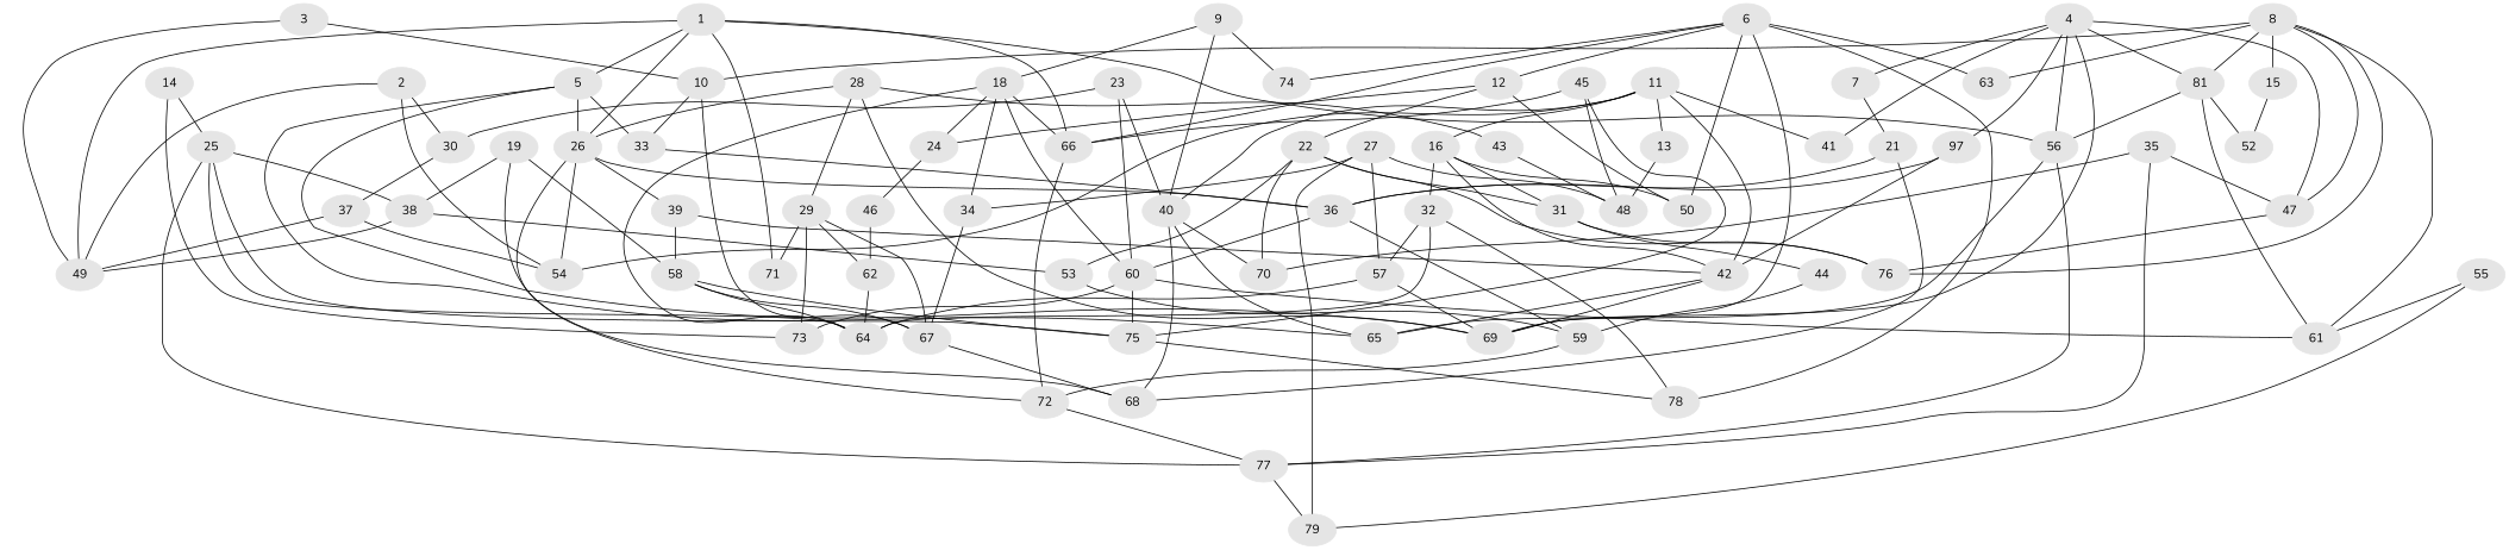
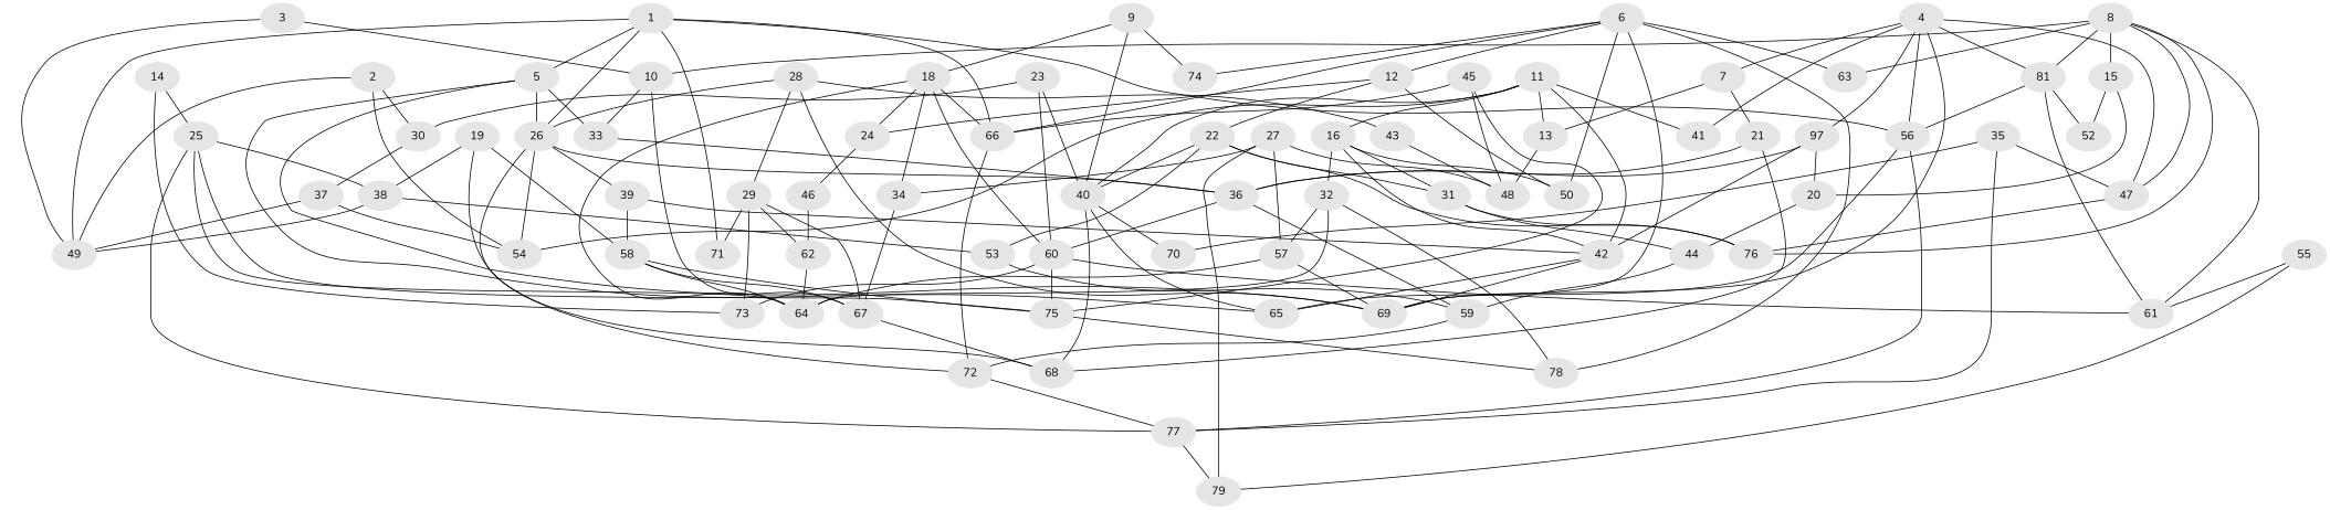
  graph {
    fontname=Nunito
    node [color=gray90 fontname=Nunito style=filled]
    edge [fontname=Nunito]
    1
    5
    26
    49
    56
    66
    71
    69
    33
    65
    54
    36
    39
    72
    77
    2
    30
    37
    3
    10
    67
    4
    7
    n24 [label=97]
    41
    47
    n27 [label=81]
    13
    21
    42
+   20
    76
    61
    52
    6
    12
    50
    63
    74
    78
    22
    24
    48
    68
    8
    15
    31
    44
    9
    18
    40
    34
    60
    64
    70
    11
    16
    32
    53
    46
    14
    25
    73
    38
    75
    57
    59
    19
    58
    23
    62
    79
    27
    28
    29
    43
    45
    35
    55
    1 -- 5
    1 -- 26
    1 -- 49
    1 -- 56
    1 -- 66
    1 -- 71
    5 -- 26
    5 -- 69
    5 -- 33
    5 -- 65
    26 -- 54
    26 -- 36
    26 -- 39
    26 -- 72
    56 -- 65
    56 -- 77
    66 -- 72
    33 -- 36
    36 -- 60
    36 -- 59
    39 -- 42
    39 -- 58
    72 -- 77
    77 -- 79
    2 -- 49
    2 -- 54
    2 -- 30
    30 -- 37
    37 -- 49
    37 -- 54
    3 -- 49
    3 -- 10
    10 -- 33
    10 -- 67
    67 -- 68
    4 -- 56
    4 -- 69
    4 -- 7
    4 -- n24
    4 -- 41
    4 -- 47
    4 -- n27
+   7 -- 13
    7 -- 21
    n24 -- 36
    n24 -- 42
+   n24 -- 20
    47 -- 76
    n27 -- 56
    n27 -- 61
    n27 -- 52
    13 -- 48
    21 -- 36
    21 -- 68
    42 -- 69
    42 -- 65
+   20 -- 44
    6 -- 66
    6 -- 69
    6 -- 12
    6 -- 50
    6 -- 63
    6 -- 74
    6 -- 78
    12 -- 50
    12 -- 22
    12 -- 24
    22 -- 76
    22 -- 31
-   22 -- 70
+   22 -- 40
    22 -- 53
    24 -- 46
    8 -- 10
    8 -- 47
    8 -- n27
    8 -- 76
    8 -- 61
    8 -- 63
    8 -- 15
+   15 -- 20
    15 -- 52
    31 -- 76
    31 -- 44
    44 -- 59
    9 -- 74
    9 -- 18
    9 -- 40
    18 -- 66
    18 -- 24
    18 -- 34
    18 -- 60
    18 -- 64
    40 -- 65
    40 -- 68
    40 -- 70
    34 -- 67
    60 -- 61
    60 -- 73
    60 -- 75
    11 -- 54
    11 -- 41
    11 -- 13
    11 -- 42
    11 -- 40
    11 -- 16
    16 -- 42
    16 -- 50
    16 -- 31
    16 -- 32
    32 -- 78
    32 -- 64
    32 -- 57
    53 -- 59
    46 -- 62
    14 -- 25
    14 -- 73
    25 -- 77
    25 -- 64
    25 -- 38
    25 -- 75
    38 -- 49
    38 -- 53
    75 -- 78
    57 -- 69
    57 -- 64
    59 -- 72
    19 -- 68
    19 -- 38
    19 -- 58
    58 -- 67
    58 -- 64
    58 -- 75
    23 -- 30
    23 -- 40
    23 -- 60
    62 -- 64
    27 -- 48
    27 -- 34
    27 -- 57
    27 -- 79
    28 -- 26
    28 -- 69
    28 -- 29
    28 -- 43
    29 -- 71
    29 -- 67
    29 -- 73
    29 -- 62
    43 -- 48
    45 -- 66
    45 -- 48
    45 -- 75
    35 -- 77
    35 -- 47
    35 -- 70
    55 -- 61
    55 -- 79
  }
